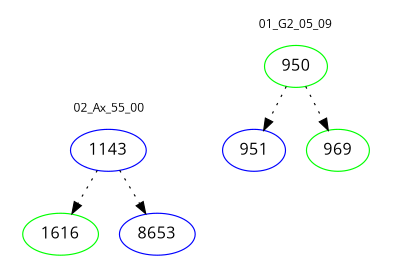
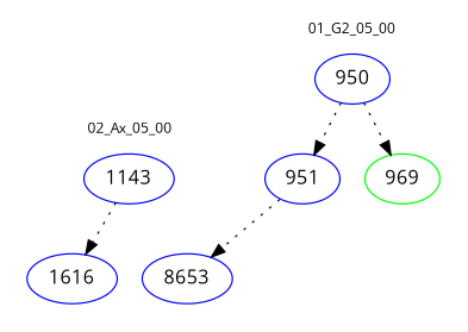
  digraph {
    fontname="Open Sans"
    node [color=blue fontname="Open Sans"]
    edge [color=black fontname="Open Sans" style=dotted]
    n1 [label=1143]
-   n2 [color=green label=1616]
+   n2 [label=1616]
    n3 [label=8653]
-   n4 [color=green label=950]
+   n4 [label=950]
    n5 [label=951]
    n6 [color=green label=969]
    subgraph cluster_1 {
      color=white
      fontsize=10
-     label="02_Ax_55_00"
+     label="02_Ax_05_00"
      n1
      n2
      n3
    }
    subgraph cluster_2 {
      color=white
      fontsize=10
-     label="01_G2_05_09"
+     label="01_G2_05_00"
      n4
      n5
      n6
    }
    n1 -> n2
-   n1 -> n3
+   n5 -> n3
    n4 -> n5
    n4 -> n6
  }
